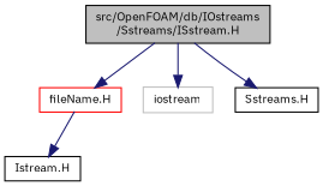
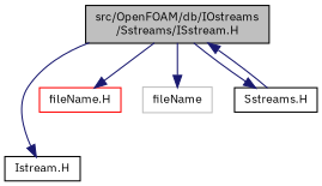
  digraph {
    fontname="IBM Plex Sans"
    node [color=black fontname="IBM Plex Sans" fontsize=10 shape=record]
    edge [color=midnightblue fontname="IBM Plex Sans" fontsize=10 labelfontname=Helvetica labelfontsize=10 style=solid]
    n1 [fillcolor=grey75 fontcolor=black height=0.2 label="src/OpenFOAM/db/IOstreams\l/Sstreams/ISstream.H" style=filled width=0.4]
    n2 [height=0.2 label="Istream.H" width=0.4]
    n3 [color=red height=0.2 label="fileName.H" width=0.4]
-   n4 [color=grey75 height=0.2 label=iostream width=0.4]
+   n4 [color=grey75 height=0.2 label=fileName width=0.4]
    n5 [height=0.2 label="Sstreams.H" width=0.4]
-   n3 -> n2
+   n1 -> n2
    n1 -> n3
    n1 -> n4
    n1 -> n5
+   n5 -> n1
  }
